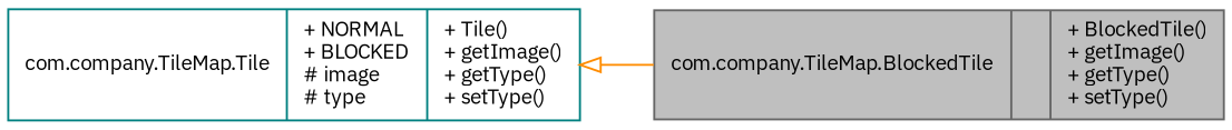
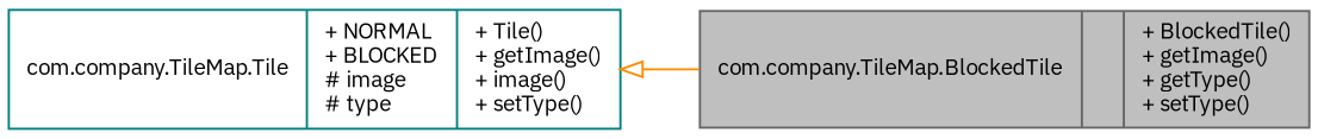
  digraph {
    rankdir=LR
    fontname="IBM Plex Sans"
    node [fontname="IBM Plex Sans" fontsize=10 shape=record style=filled]
    n1 [color=gray40 fillcolor=grey75 fontcolor=black height=0.2 label="{com.company.TileMap.BlockedTile\n||+ BlockedTile()\l+ getImage()\l+ getType()\l+ setType()\l}" width=0.4]
-   n2 [color=teal fillcolor=white height=0.2 label="{com.company.TileMap.Tile\n|+ NORMAL\l+ BLOCKED\l# image\l# type\l|+ Tile()\l+ getImage()\l+ getType()\l+ setType()\l}" width=0.4]
+   n2 [color=teal fillcolor=white height=0.2 label="{com.company.TileMap.Tile\n|+ NORMAL\l+ BLOCKED\l# image\l# type\l|+ Tile()\l+ getImage()\l+ image()\l+ setType()\l}" width=0.4]
    n2 -> n1 [arrowtail=onormal color=darkorange dir=back fontname="IBM Plex Sans" fontsize=10 labelfontname=Helvetica labelfontsize=10 style=solid]
  }
